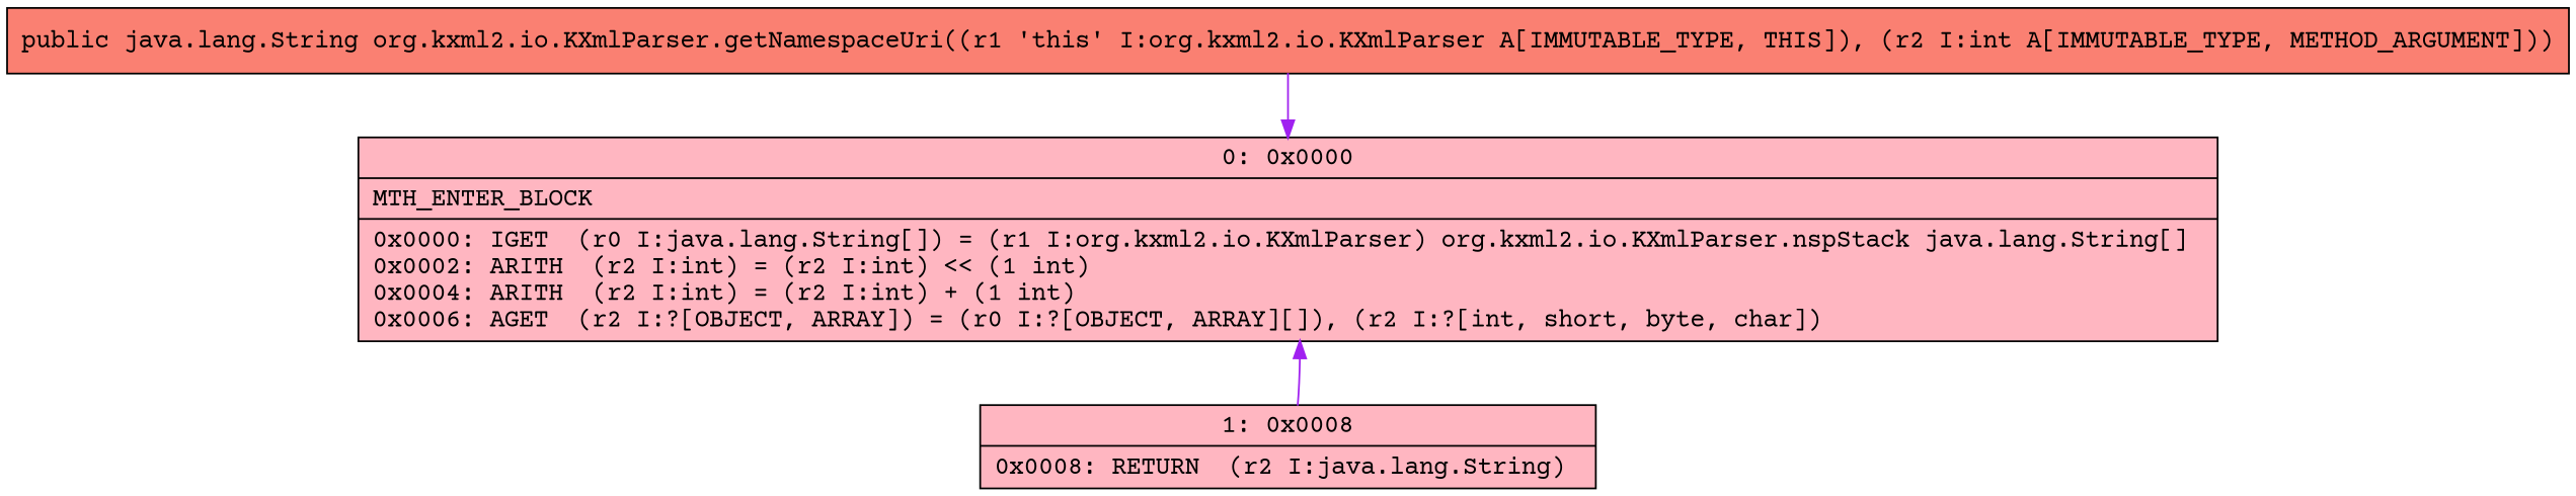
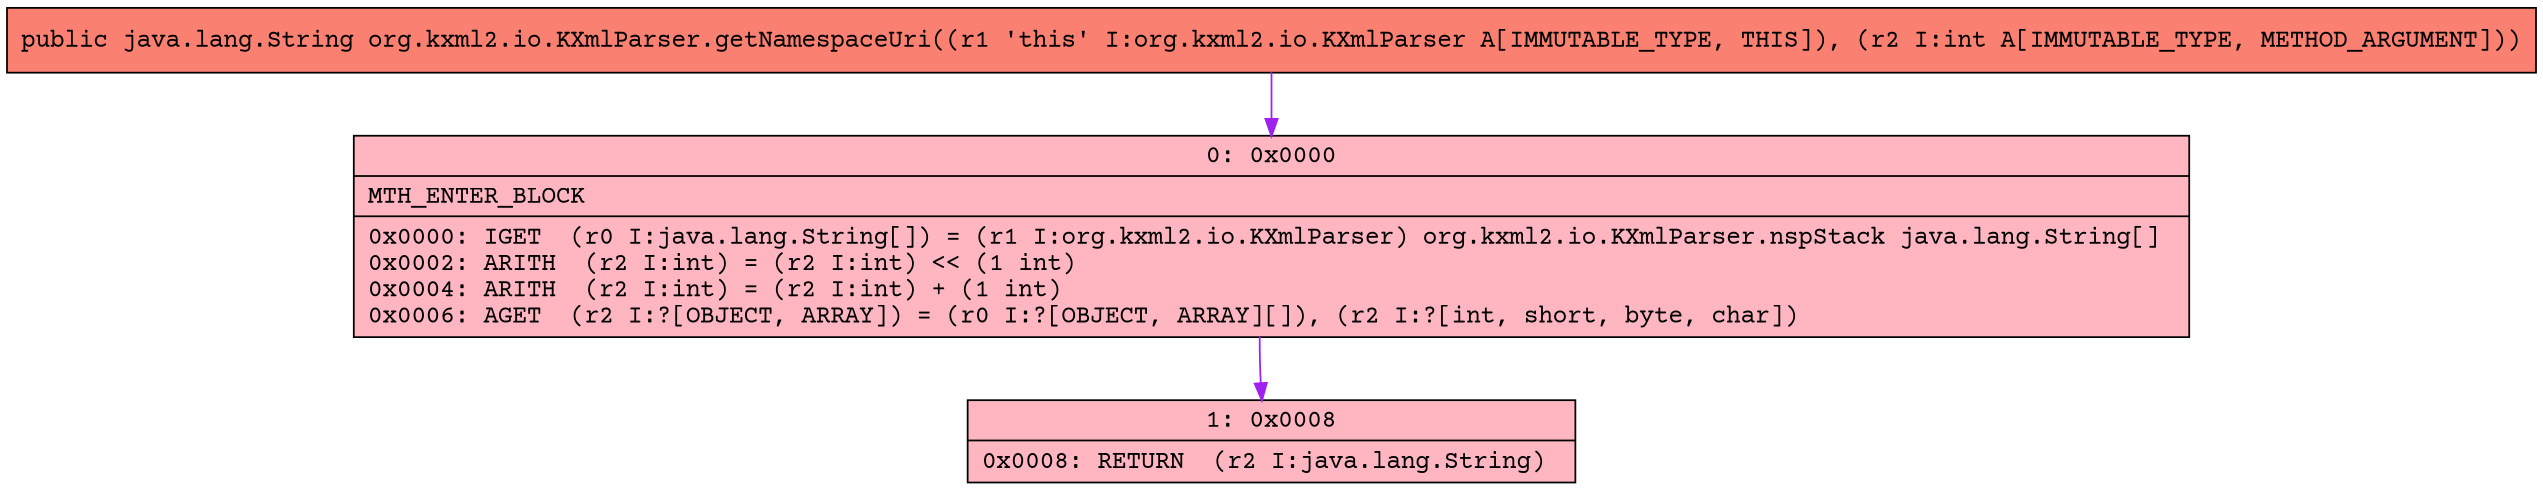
  digraph {
    fontname="Courier Prime"
    node [shape=record style=filled fillcolor=lightpink fontname="Courier Prime"]
    edge [color=purple fontname="Courier Prime"]
    n1 [label="{0\:\ 0x0000|MTH_ENTER_BLOCK\l|0x0000: IGET  (r0 I:java.lang.String[]) = (r1 I:org.kxml2.io.KXmlParser) org.kxml2.io.KXmlParser.nspStack java.lang.String[] \l0x0002: ARITH  (r2 I:int) = (r2 I:int) \<\< (1 int) \l0x0004: ARITH  (r2 I:int) = (r2 I:int) + (1 int) \l0x0006: AGET  (r2 I:?[OBJECT, ARRAY]) = (r0 I:?[OBJECT, ARRAY][]), (r2 I:?[int, short, byte, char]) \l}"]
    n2 [label="{1\:\ 0x0008|0x0008: RETURN  (r2 I:java.lang.String) \l}"]
    n3 [label="{public java.lang.String org.kxml2.io.KXmlParser.getNamespaceUri((r1 'this' I:org.kxml2.io.KXmlParser A[IMMUTABLE_TYPE, THIS]), (r2 I:int A[IMMUTABLE_TYPE, METHOD_ARGUMENT])) }" fillcolor=salmon]
-   n2 -> n1
+   n1 -> n2
    n3 -> n1
  }
